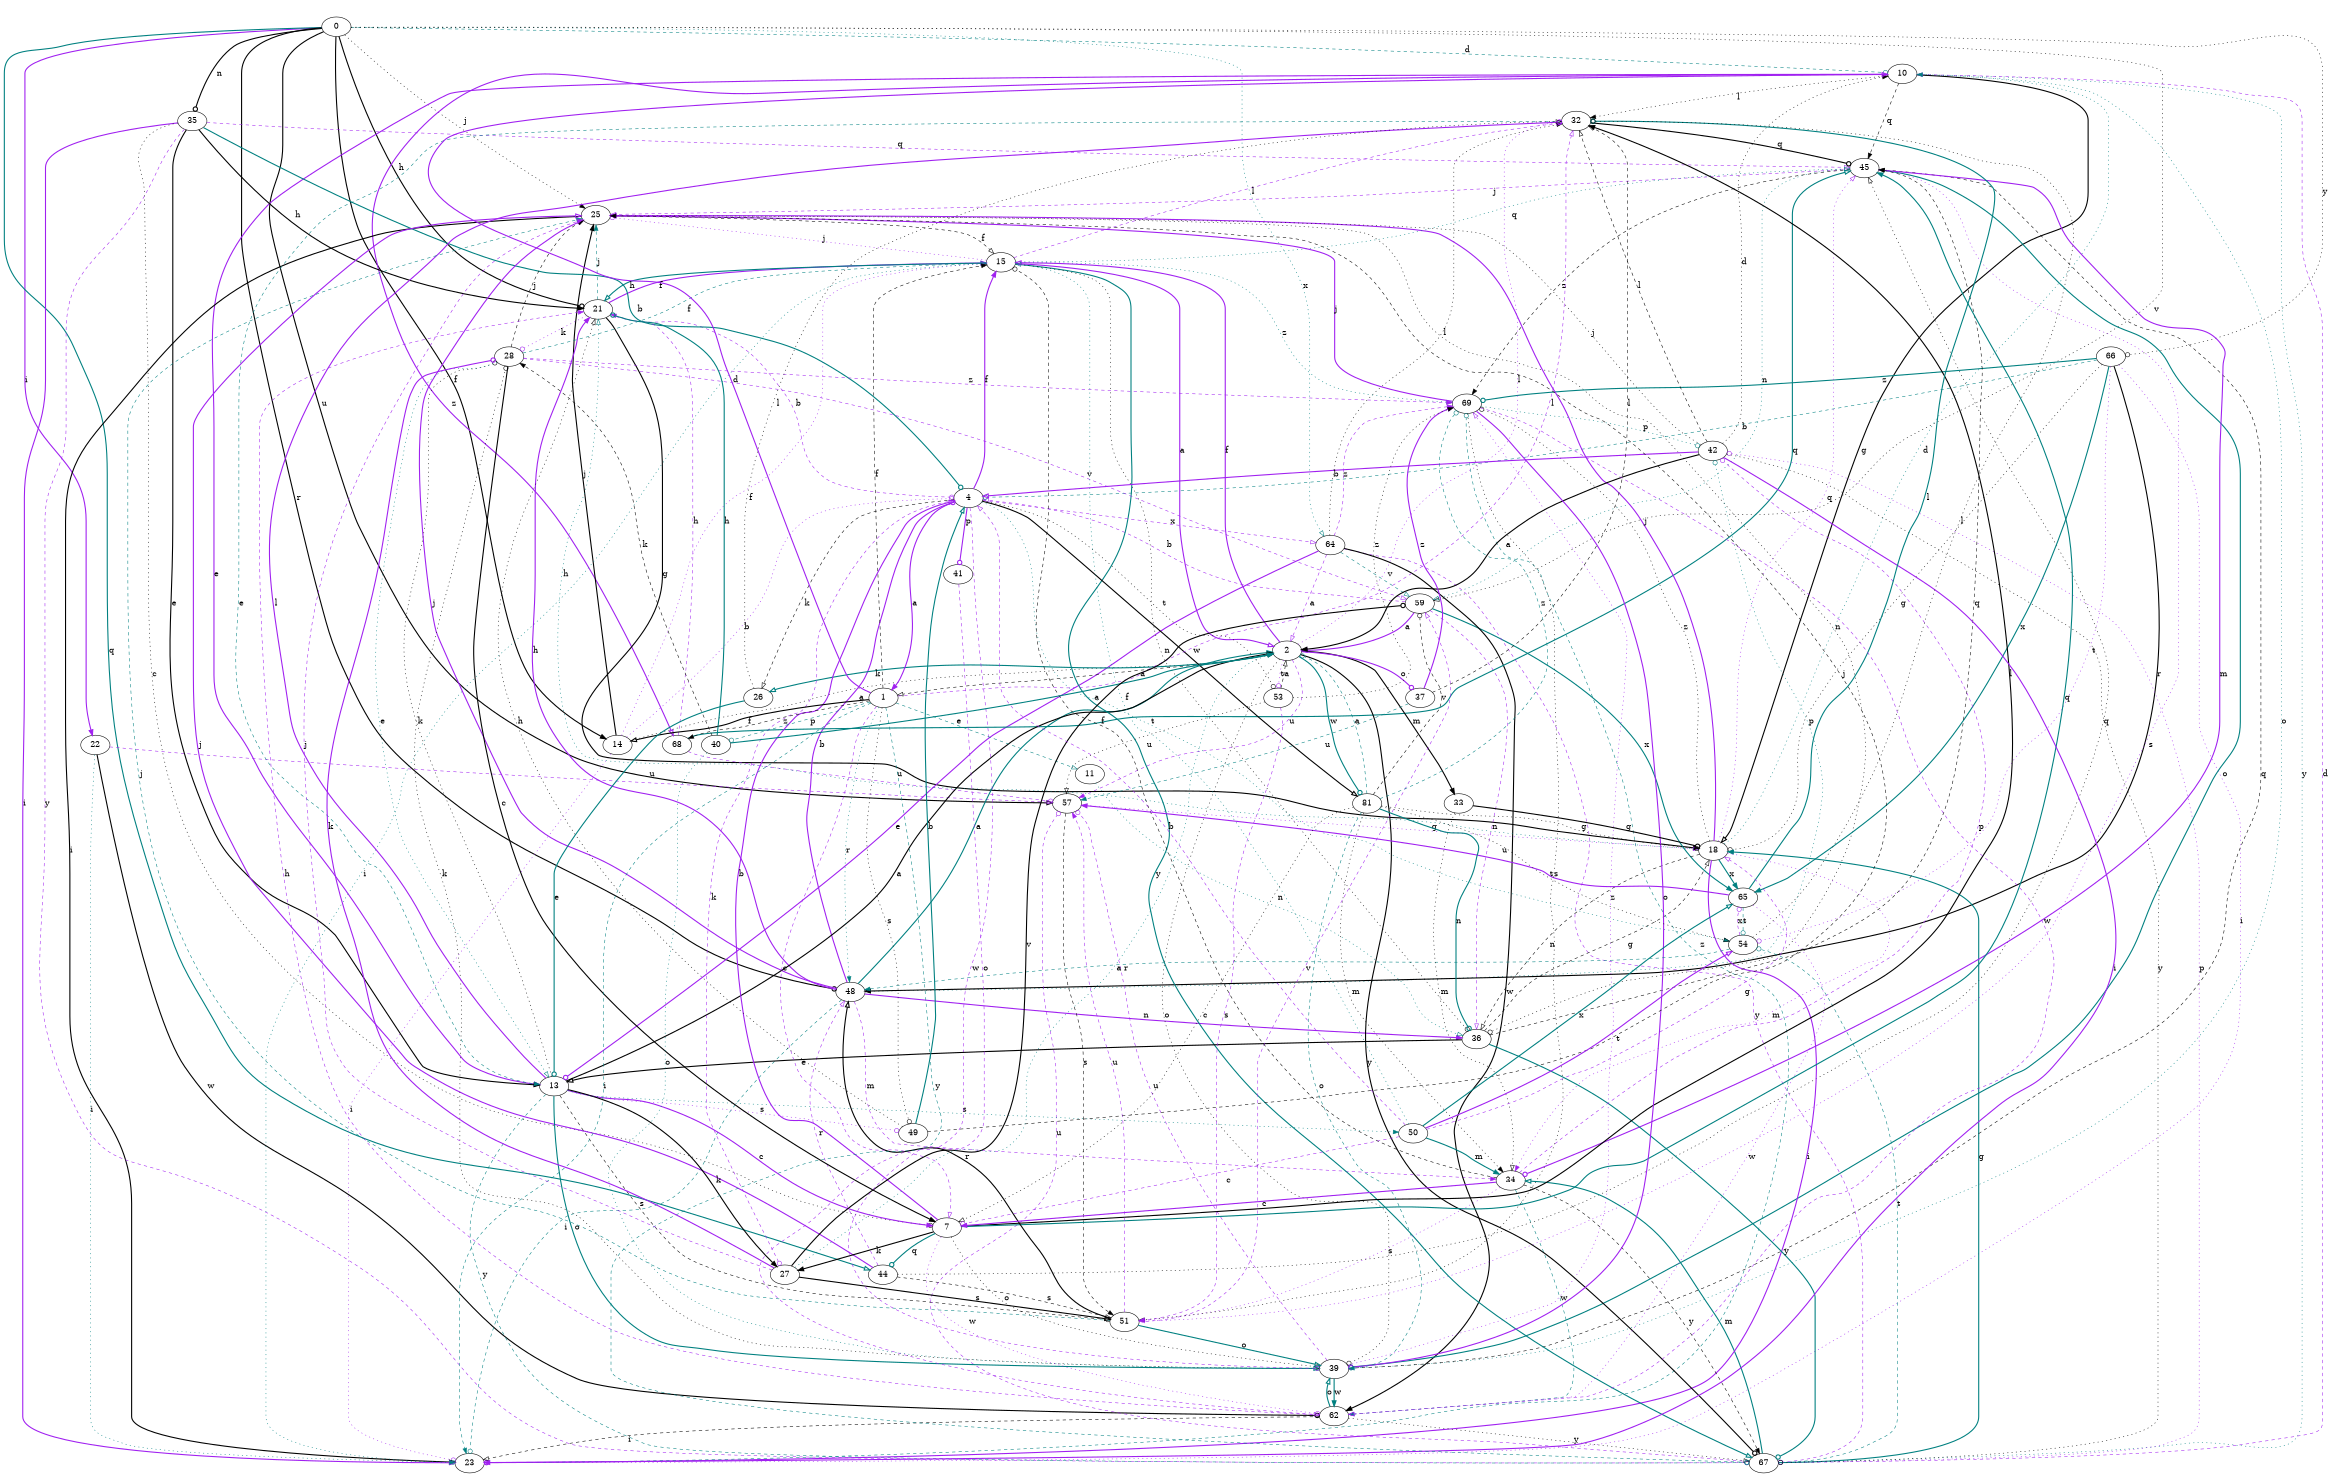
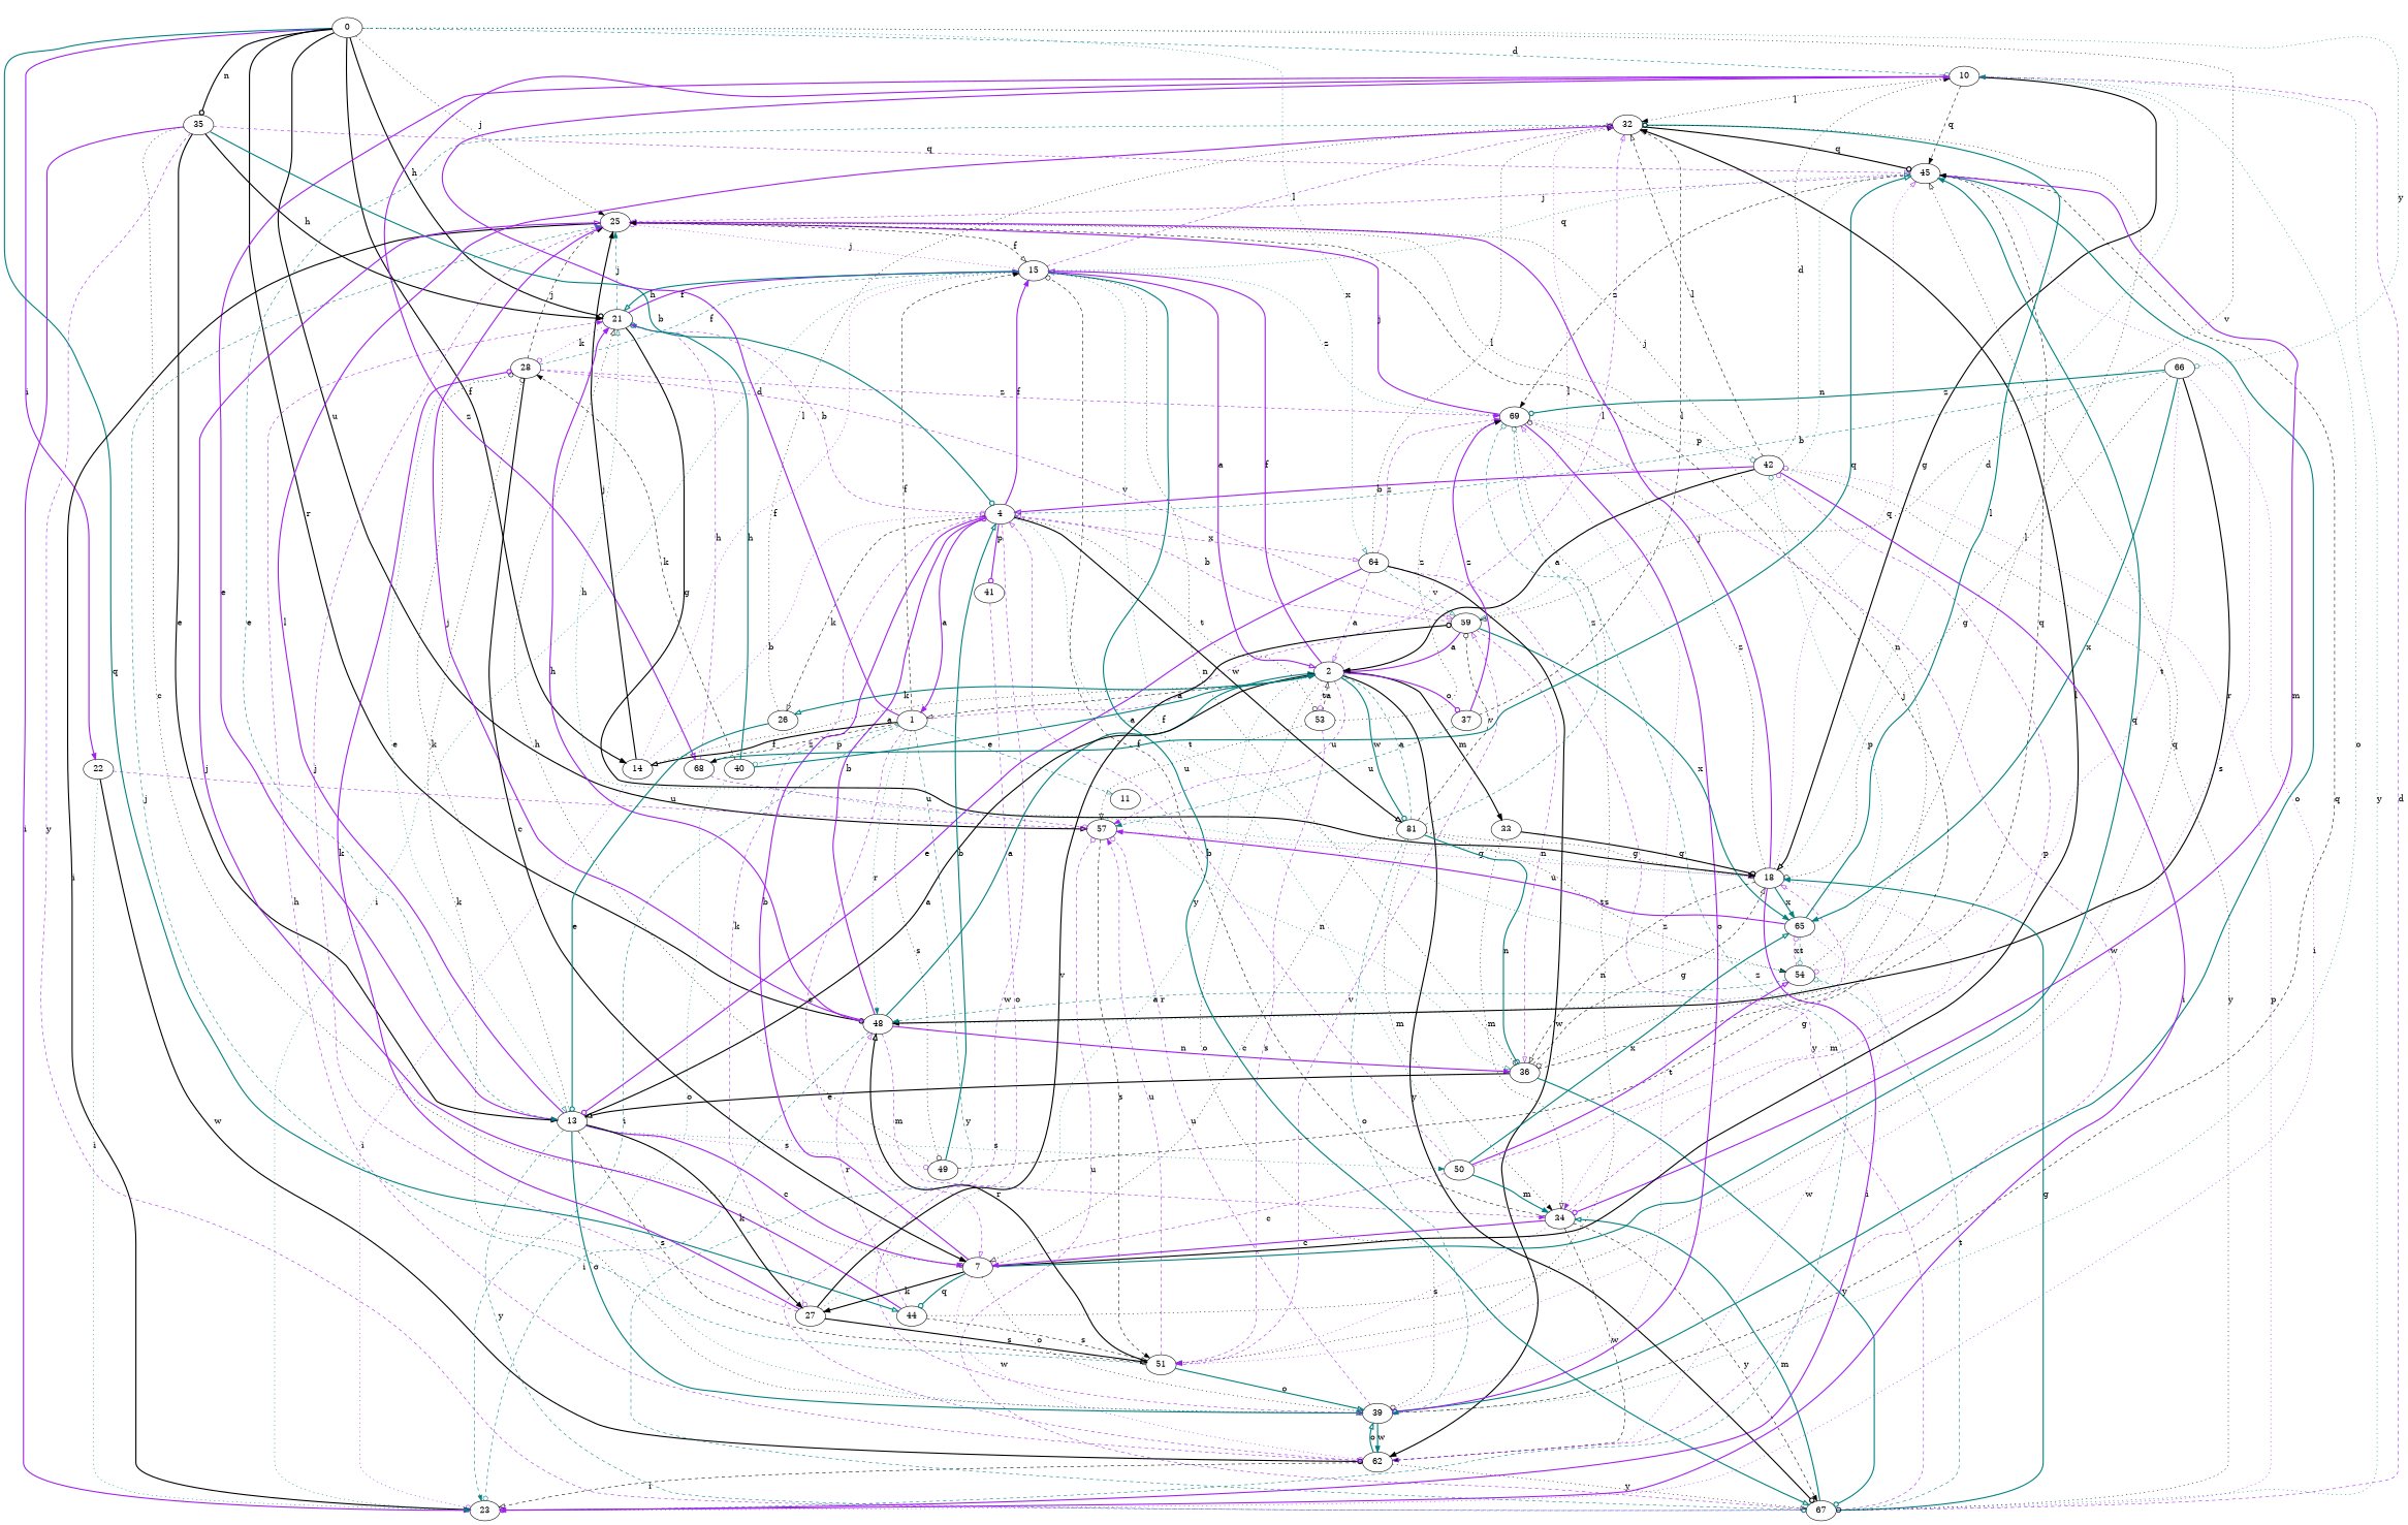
  strict digraph {
    edge [arrowhead=onormal color=purple style=bold]
    0
    10
    14
    21
    22
    25
    35
    44
    48
    57
    59
    64
    66
    32
    67
    68
    39
    45
    13
    18
    15
    23
    2
    4
    28
    62
    36
    7
    51
    34
    42
    65
    69
    54
    1
    11
    40
    49
    27
    26
    33
    37
    53
    n44 [label=81]
    41
    50
    0 -> 10 [arrowhead=odot color=teal label=d style=dashed]
    0 -> 14 [arrowhead=normal color=black label=f]
    0 -> 21 [arrowhead=odot color=black label=h]
    0 -> 22 [arrowhead=normal label=i]
    0 -> 25 [arrowhead=normal color=black label=j style=dotted]
    0 -> 35 [arrowhead=odot color=black label=n]
    0 -> 44 [color=teal label=q]
    0 -> 48 [arrowhead=odot color=black label=r]
    0 -> 57 [color=black label=u]
    0 -> 59 [color=black label=v style=dotted]
    0 -> 64 [color=teal label=x style=dotted]
-   0 -> 66 [arrowhead=odot color=black label=y style=dotted]
+   0 -> 66 [arrowhead=odot color=teal label=y style=dotted]
    10 -> 32 [arrowhead=normal color=black label=l style=dotted]
    10 -> 67 [arrowhead=odot color=teal label=y style=dotted]
    10 -> 68 [label=z]
    10 -> 39 [arrowhead=odot color=teal label=o style=dotted]
    10 -> 45 [arrowhead=normal color=black label=q style=dashed]
    10 -> 13 [arrowhead=normal label=e]
    10 -> 18 [color=black label=g]
    14 -> 25 [arrowhead=normal color=black label=j]
    14 -> 15 [arrowhead=normal label=f style=dotted]
    14 -> 23 [arrowhead=odot label=i style=dotted]
    14 -> 2 [color=black label=a style=dotted]
    14 -> 4 [arrowhead=odot label=b style=dotted]
    21 -> 25 [arrowhead=normal color=teal label=j style=dashed]
    21 -> 18 [arrowhead=normal color=black label=g]
    21 -> 15 [label=f]
    21 -> 4 [arrowhead=odot label=b style=dashed]
    21 -> 28 [arrowhead=odot label=k style=dotted]
    22 -> 57 [label=u style=dashed]
    22 -> 23 [arrowhead=odot color=teal label=i style=dotted]
    22 -> 62 [arrowhead=odot color=black label=w]
    25 -> 15 [color=black label=f style=dashed]
    25 -> 23 [arrowhead=normal color=black label=i]
    25 -> 36 [arrowhead=odot color=black label=n style=dotted]
    35 -> 21 [arrowhead=normal color=black label=h]
    35 -> 67 [arrowhead=odot label=y style=dashed]
    35 -> 45 [label=q style=dashed]
    35 -> 13 [arrowhead=normal color=black label=e]
    35 -> 23 [arrowhead=normal label=i]
    35 -> 4 [arrowhead=odot color=teal label=b]
    35 -> 7 [arrowhead=odot color=black label=c style=dotted]
    44 -> 25 [label=j]
    44 -> 48 [label=r style=dashed]
    44 -> 45 [color=black label=q style=dotted]
    44 -> 51 [color=black label=s style=dashed]
    48 -> 21 [arrowhead=normal label=h]
    48 -> 25 [arrowhead=normal label=j]
    48 -> 23 [arrowhead=odot color=teal label=i style=dashed]
    48 -> 2 [arrowhead=normal color=teal label=a]
    48 -> 4 [arrowhead=odot label=b]
    48 -> 36 [arrowhead=normal label=n]
    48 -> 34 [arrowhead=normal label=m style=dashed]
    48 -> 42 [arrowhead=odot color=teal label=p style=dotted]
    57 -> 18 [label=g style=dotted]
    57 -> 51 [arrowhead=normal color=black label=s style=dashed]
    59 -> 2 [label=a]
    59 -> 4 [label=b style=dashed]
    59 -> 36 [label=n style=dashed]
    59 -> 65 [arrowhead=normal color=teal label=x]
    64 -> 59 [color=teal label=v style=dashed]
    64 -> 32 [arrowhead=normal color=black label=l style=dotted]
    64 -> 67 [arrowhead=odot label=y style=dashed]
    64 -> 13 [arrowhead=odot label=e]
    64 -> 2 [label=a style=dashed]
    64 -> 62 [arrowhead=normal color=black label=w]
    64 -> 69 [arrowhead=normal label=z style=dashed]
    66 -> 48 [arrowhead=normal color=black label=r]
    66 -> 18 [arrowhead=odot color=black label=g style=dotted]
    66 -> 23 [arrowhead=odot label=i style=dotted]
    66 -> 4 [arrowhead=odot color=teal label=b style=dashed]
    66 -> 65 [arrowhead=normal color=teal label=x]
    66 -> 69 [arrowhead=odot color=teal label=z]
    66 -> 54 [arrowhead=odot label=t style=dotted]
    32 -> 45 [arrowhead=odot color=black label=q]
    32 -> 13 [arrowhead=normal color=teal label=e style=dashed]
    67 -> 10 [label=d style=dashed]
    67 -> 57 [arrowhead=odot label=u style=dashed]
    67 -> 18 [arrowhead=normal color=teal label=g]
    67 -> 34 [color=teal label=m]
    67 -> 42 [arrowhead=odot label=p style=dotted]
    67 -> 54 [arrowhead=odot color=teal label=t style=dashed]
    68 -> 21 [arrowhead=normal label=h style=dashed]
    68 -> 57 [arrowhead=odot label=u style=dashed]
    68 -> 45 [color=teal label=q]
    39 -> 57 [arrowhead=odot label=u style=dashed]
    39 -> 45 [arrowhead=normal color=black label=q style=dashed]
    39 -> 28 [arrowhead=odot color=black label=k style=dotted]
    39 -> 62 [arrowhead=normal color=teal label=w]
    39 -> 69 [label=z style=dotted]
    45 -> 25 [label=j style=dashed]
    45 -> 59 [color=teal label=n style=dotted]
    45 -> 39 [arrowhead=odot color=teal label=o]
    45 -> 51 [label=s style=dotted]
    45 -> 34 [arrowhead=odot label=m]
    45 -> 69 [arrowhead=normal color=black label=z style=dashed]
    13 -> 32 [arrowhead=odot label=l]
    13 -> 67 [arrowhead=odot color=teal label=y style=dashed]
    13 -> 39 [color=teal label=o]
    13 -> 2 [color=black label=a]
    13 -> 28 [arrowhead=odot color=black label=k style=dotted]
    13 -> 7 [arrowhead=normal label=c]
    13 -> 51 [arrowhead=odot color=black label=s style=dashed]
    13 -> 49 [arrowhead=odot label=s style=dotted]
    13 -> 27 [arrowhead=normal color=black label=k]
    13 -> 50 [arrowhead=normal color=teal label=s style=dotted]
    18 -> 10 [arrowhead=normal color=teal label=d style=dotted]
    18 -> 21 [color=teal label=h style=dotted]
    18 -> 25 [label=j]
    18 -> 45 [label=q style=dotted]
    18 -> 23 [arrowhead=odot label=i]
    18 -> 36 [color=black label=n style=dashed]
    18 -> 34 [arrowhead=normal label=m style=dotted]
    18 -> 65 [arrowhead=normal color=teal label=x]
    18 -> 69 [arrowhead=odot color=black label=z style=dotted]
    15 -> 21 [color=teal label=h]
    15 -> 25 [arrowhead=odot label=j style=dotted]
    15 -> 32 [label=l style=dashed]
    15 -> 67 [color=teal label=y]
    15 -> 45 [color=teal label=q style=dotted]
    15 -> 23 [arrowhead=normal color=teal label=i style=dotted]
    15 -> 2 [label=a]
    15 -> 36 [arrowhead=odot color=black label=n style=dotted]
    15 -> 69 [color=teal label=z style=dotted]
    23 -> 69 [arrowhead=odot color=teal label=z style=dashed]
    2 -> 57 [arrowhead=normal label=u style=dashed]
    2 -> 32 [arrowhead=odot label=l style=dotted]
    2 -> 67 [arrowhead=odot color=black label=y]
    2 -> 39 [arrowhead=odot color=black label=o style=dotted]
    2 -> 15 [label=f]
    2 -> 1 [color=black label=a style=dashed]
    2 -> 26 [color=teal label=k]
    2 -> 33 [arrowhead=normal color=black label=m]
    2 -> 37 [arrowhead=odot label=o]
    2 -> 53 [arrowhead=odot label=t style=dotted]
    2 -> n44 [arrowhead=odot color=teal label=w]
    4 -> 64 [label=x style=dashed]
    4 -> 15 [arrowhead=normal label=f]
    4 -> 62 [label=w style=dashed]
    4 -> 54 [arrowhead=normal color=teal label=t style=dotted]
    4 -> 1 [arrowhead=normal label=a]
    4 -> 27 [arrowhead=odot label=k style=dashed]
    4 -> 26 [color=black label=k style=dashed]
    4 -> 53 [arrowhead=odot color=black label=t style=dotted]
    4 -> n44 [color=black label=w]
    4 -> 41 [arrowhead=odot label=p]
    28 -> 25 [arrowhead=normal color=black label=j style=dashed]
    28 -> 59 [label=v style=dashed]
    28 -> 13 [color=teal label=e style=dotted]
    28 -> 15 [color=teal label=f style=dashed]
    28 -> 7 [arrowhead=normal color=black label=c]
    28 -> 69 [arrowhead=normal label=z style=dashed]
    62 -> 21 [arrowhead=normal label=h style=dashed]
    62 -> 67 [color=black label=y style=dotted]
    62 -> 39 [color=teal label=o]
    62 -> 23 [color=black label=i style=dashed]
    36 -> 67 [arrowhead=odot color=teal label=y]
    36 -> 45 [arrowhead=normal color=black label=q style=dashed]
    36 -> 13 [color=black label=e]
    36 -> 18 [color=black label=g style=dashed]
    7 -> 44 [arrowhead=odot color=teal label=q]
    7 -> 32 [arrowhead=normal color=black label=l]
    7 -> 39 [arrowhead=odot color=black label=o style=dotted]
    7 -> 45 [arrowhead=normal color=teal label=q]
    7 -> 4 [label=b]
    7 -> 62 [arrowhead=odot label=w style=dotted]
    7 -> 27 [arrowhead=normal color=black label=k]
    51 -> 25 [arrowhead=normal color=teal label=j style=dashed]
    51 -> 48 [color=black label=r]
    51 -> 57 [arrowhead=normal label=u style=dashed]
    51 -> 59 [label=v style=dashed]
    51 -> 39 [color=teal label=o]
    34 -> 67 [arrowhead=normal color=black label=y style=dashed]
    34 -> 15 [arrowhead=odot color=black label=f style=dashed]
-   34 -> 62 [arrowhead=normal color=teal label=w style=dashed]
+   34 -> 62 [arrowhead=normal color=black label=w style=dashed]
    34 -> 7 [arrowhead=normal label=c]
    34 -> 51 [label=s style=dotted]
    34 -> 42 [arrowhead=odot label=p style=dashed]
    42 -> 10 [arrowhead=normal color=black label=d style=dotted]
    42 -> 25 [arrowhead=normal color=black label=j style=dotted]
    42 -> 32 [color=black label=l style=dashed]
    42 -> 67 [arrowhead=odot color=black label=y style=dotted]
    42 -> 23 [arrowhead=normal label=i]
    42 -> 2 [arrowhead=normal color=black label=a]
    42 -> 4 [label=b]
    65 -> 57 [arrowhead=normal label=u]
    65 -> 32 [arrowhead=odot color=teal label=l]
    65 -> 62 [label=w style=dotted]
    65 -> 54 [arrowhead=odot color=teal label=t style=dashed]
    69 -> 25 [label=j]
    69 -> 39 [arrowhead=odot label=o]
    69 -> 62 [label=w style=dashed]
    69 -> 51 [color=black label=s style=dotted]
    69 -> 42 [arrowhead=odot color=teal label=p style=dotted]
    54 -> 48 [arrowhead=normal color=teal label=r style=dashed]
    54 -> 32 [arrowhead=odot color=black label=l style=dotted]
    54 -> 65 [arrowhead=odot label=x style=dashed]
    1 -> 10 [label=d]
    1 -> 14 [color=black label=f]
    1 -> 48 [arrowhead=normal color=teal label=r style=dotted]
    1 -> 32 [label=l style=dashed]
    1 -> 67 [arrowhead=odot color=teal label=y style=dashed]
    1 -> 68 [arrowhead=normal color=black label=z style=dashed]
    1 -> 15 [arrowhead=normal color=black label=f style=dashed]
    1 -> 23 [arrowhead=normal color=teal label=i style=dashed]
    1 -> 7 [label=c style=dashed]
    1 -> 11 [color=teal label=e style=dashed]
    1 -> 40 [arrowhead=odot color=teal label=p style=dashed]
    1 -> 49 [arrowhead=odot color=black label=s style=dotted]
    11 -> 36 [color=teal label=n style=dotted]
    40 -> 21 [arrowhead=odot color=teal label=h]
    40 -> 39 [arrowhead=odot color=teal label=o style=dotted]
    40 -> 2 [arrowhead=normal color=teal label=a]
    40 -> 28 [arrowhead=normal color=black label=k style=dashed]
    49 -> 21 [color=black label=h style=dotted]
    49 -> 25 [arrowhead=normal color=black label=j style=dashed]
    49 -> 4 [color=teal label=b]
    27 -> 25 [arrowhead=normal label=j style=dashed]
    27 -> 59 [arrowhead=odot color=black label=v]
    27 -> 2 [arrowhead=normal color=teal label=a style=dotted]
    27 -> 28 [arrowhead=odot label=k]
    27 -> 51 [color=black label=s]
    26 -> 32 [color=black label=l style=dotted]
    26 -> 13 [arrowhead=odot color=teal label=e]
    33 -> 18 [arrowhead=odot color=black label=g]
    33 -> 34 [color=black label=m style=dotted]
    37 -> 57 [arrowhead=normal color=teal label=u style=dashed]
    37 -> 32 [color=black label=l style=dashed]
    37 -> 69 [label=z]
    53 -> 57 [color=black label=u style=dotted]
    53 -> 2 [color=black label=a style=dashed]
    53 -> 51 [arrowhead=normal label=s style=dashed]
    53 -> 69 [arrowhead=normal color=black label=z style=dotted]
    n44 -> 59 [arrowhead=odot color=black label=v style=dashed]
    n44 -> 39 [arrowhead=normal color=teal label=o style=dashed]
    n44 -> 18 [arrowhead=odot color=black label=g style=dotted]
    n44 -> 2 [arrowhead=odot color=teal label=a style=dashed]
    n44 -> 36 [arrowhead=odot color=teal label=n]
    n44 -> 7 [color=black label=c style=dotted]
    n44 -> 34 [arrowhead=normal color=black label=m style=dotted]
    n44 -> 69 [arrowhead=odot color=teal label=z style=dashed]
    n44 -> 54 [color=black label=t style=dotted]
    41 -> 39 [arrowhead=odot label=o style=dashed]
    50 -> 18 [label=g style=dashed]
    50 -> 15 [color=teal label=f style=dotted]
    50 -> 4 [label=b style=dashed]
    50 -> 7 [arrowhead=odot label=c style=dashed]
    50 -> 34 [arrowhead=normal color=teal label=m]
    50 -> 65 [color=teal label=x]
    50 -> 54 [label=t]
  }
